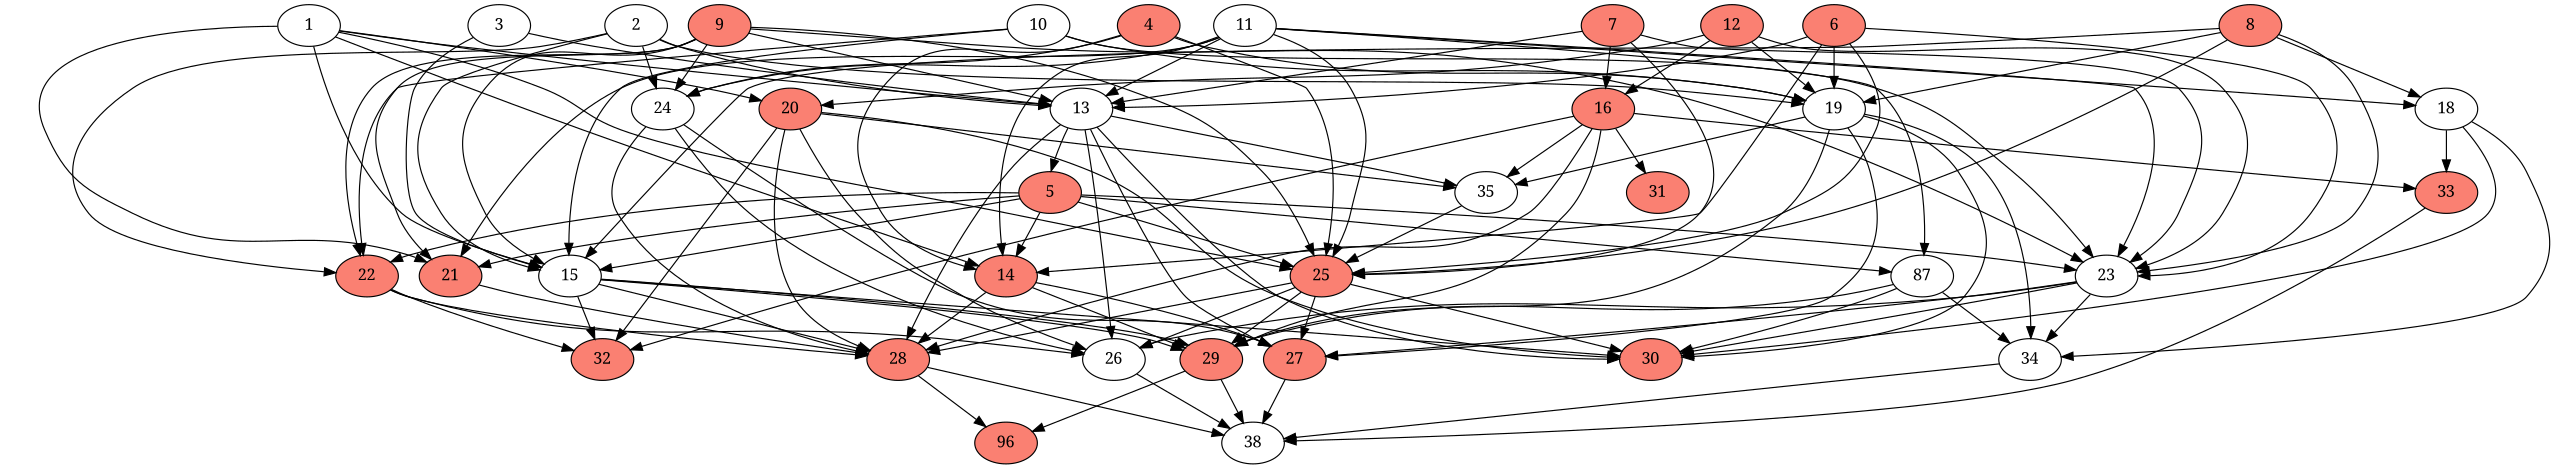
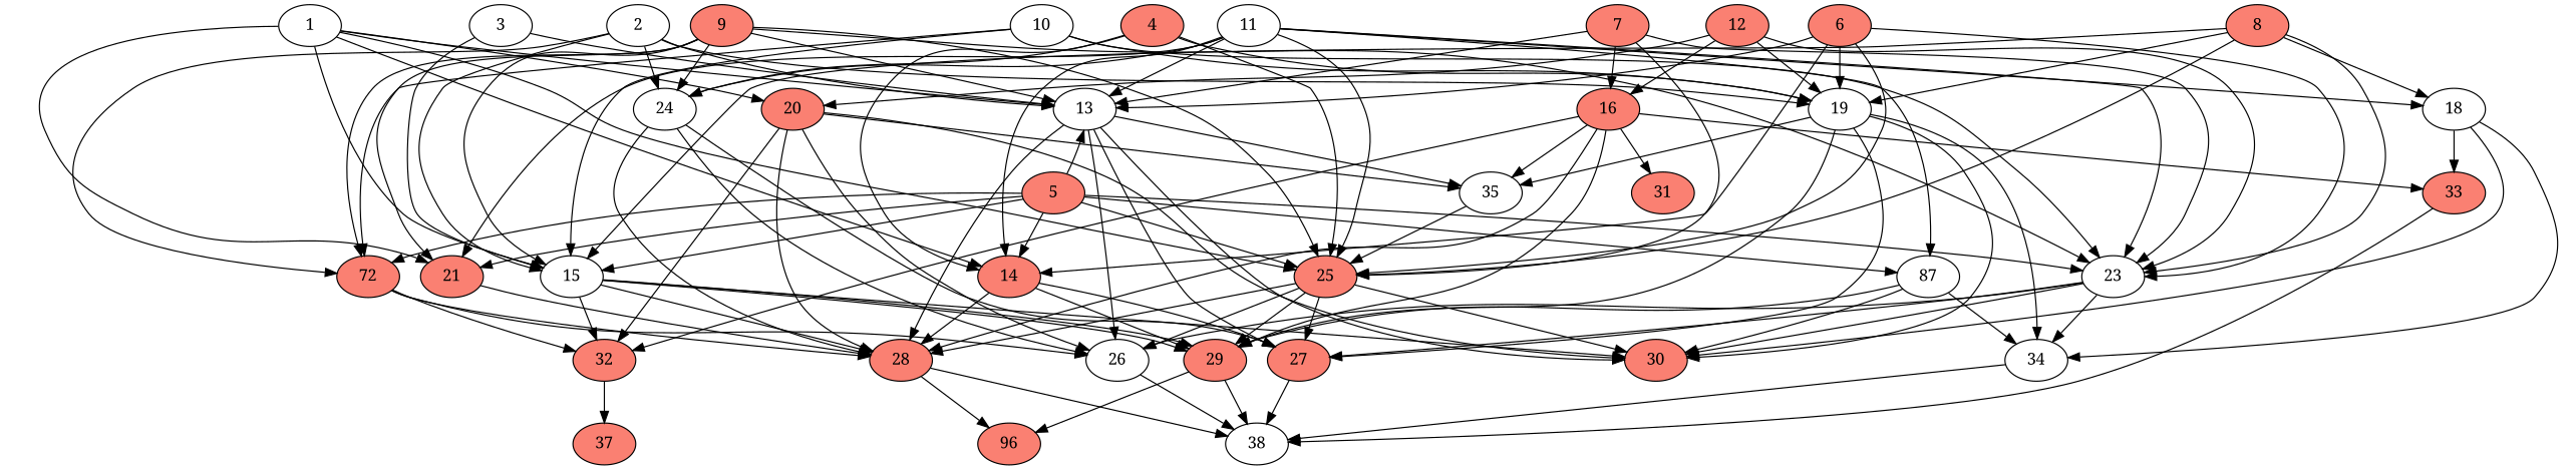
  digraph {
    fontname="Noto Serif"
    node [alpha=0.10 fillcolor=salmon fontname="Noto Serif" style=filled]
    edge [fontname="Noto Serif"]
    1 [alpha=0.13 expect_size=839083746450735104000 fillcolor=white]
    13 [alpha=0.06 expect_size=437713017975871635456 fillcolor=white]
    14 [alpha=0.19 expect_size=806411582511489]
    15 [alpha=0.11 expect_size=6257954469704338 fillcolor=white]
    20 [alpha=0.07 expect_size=35477241132607140]
    21 [alpha=0.18 expect_size=8468572654193734]
    25 [alpha=0.17 expect_size=923953532272003840]
    26 [alpha=0.17 expect_size=35113065657925188 fillcolor=white]
    27 [alpha=0.19 expect_size=27526204277915648000]
    28 [alpha=0.02 expect_size=143421886704881808]
    30 [expect_size=1113542900338994970624]
    35 [alpha=0.08 expect_size=32119314678558532 fillcolor=white]
    29 [alpha=0.11 expect_size=8323373290183364]
    32 [alpha=0.13 expect_size=28961494772710520]
    38 [alpha=0.19 expect_size=291105119710464320 fillcolor=white]
    n16 [alpha=0.02 expect_size=1731267893064251136 label=96]
+   37 [alpha=0.09 expect_size=19095940158899892]
    2 [alpha=0.00 expect_size=9760077894024744 fillcolor=white]
    19 [alpha=0.07 expect_size=1140500392047357 fillcolor=white]
-   22 [expect_size=241833323326395616]
+   22 [expect_size=241833323326395616 label=72]
    24 [alpha=0.06 expect_size=197229931680587841536 fillcolor=white]
    34 [expect_size=113545877484673695744 fillcolor=white]
    3 [alpha=0.01 expect_size=303213828759955328 fillcolor=white]
    4 [alpha=0.12 expect_size=4987532606301414]
    5 [alpha=0.08 expect_size=21224782698846784]
    n26 [alpha=0.14 expect_size=867900592022685696 fillcolor=white label=87]
    23 [expect_size=35183732142360532 fillcolor=white]
    6 [alpha=0.18 expect_size=1118001962885840896000]
    7 [alpha=0.20 expect_size=493410993144585792]
    16 [alpha=0.00 expect_size=1314874170694407168]
    31 [alpha=0.01 expect_size=8610589245125288]
    33 [expect_size=21682739858150108]
    8 [alpha=0.20 expect_size=351289911228447360]
    18 [alpha=0.03 expect_size=34218359928149640 fillcolor=white]
    9 [alpha=0.14 expect_size=115803042670145776]
    10 [alpha=0.05 expect_size=40086006600049392 fillcolor=white]
    11 [expect_size=113244800454782480 fillcolor=white]
    12 [alpha=0.14 expect_size=2081567511318880]
    1 -> 13
    1 -> 14
    1 -> 15
    1 -> 20
    1 -> 21
    1 -> 25
    13 -> 26
    13 -> 27
    13 -> 28
    13 -> 30
    13 -> 35
    14 -> 27
    14 -> 28
    14 -> 29
    15 -> 28
    15 -> 30
    15 -> 29
    15 -> 29
    15 -> 32
    20 -> 26
    20 -> 28
    20 -> 30
    20 -> 35
    20 -> 32
    21 -> 28
    25 -> 26
    25 -> 27
    25 -> 28
    25 -> 30
    25 -> 29
    26 -> 38
    27 -> 38
    28 -> 38
    28 -> n16
    35 -> 25
    29 -> 38
    29 -> n16
+   32 -> 37
    2 -> 13
    2 -> 15
    2 -> 19
    2 -> 22
    2 -> 24
    19 -> 27
    19 -> 30
    19 -> 35
    19 -> 29
    19 -> 34
    22 -> 26
    22 -> 28
    22 -> 32
    24 -> 26
    24 -> 27
    24 -> 28
    34 -> 38
    3 -> 13
    3 -> 15
    4 -> 14
    4 -> 25
    4 -> 19
    4 -> 24
-   13 -> 5
+   5 -> 13
    5 -> 14
    5 -> 15
    5 -> 21
    5 -> 25
    5 -> 22
    5 -> n26
    5 -> 23
    n26 -> 30
    n26 -> 29
    n26 -> 34
    23 -> 26
    23 -> 27
    23 -> 30
    23 -> 34
    6 -> 13
    6 -> 14
    6 -> 25
    6 -> 19
    6 -> 23
    7 -> 13
    7 -> 25
    7 -> 23
    7 -> 16
    16 -> 28
    16 -> 35
    16 -> 29
    16 -> 32
    16 -> 31
    16 -> 33
    33 -> 38
    8 -> 15
    8 -> 25
    8 -> 19
    8 -> 23
    8 -> 18
    18 -> 30
    18 -> 34
    18 -> 33
    9 -> 13
    9 -> 15
    9 -> 21
    9 -> 25
    9 -> 22
    9 -> 24
    9 -> 23
    10 -> 15
    10 -> 19
    10 -> 22
    10 -> 23
    11 -> 13
    11 -> 14
    11 -> 21
    11 -> 25
    11 -> 24
    11 -> n26
    11 -> 23
    11 -> 18
    12 -> 20
    12 -> 19
    12 -> 23
    12 -> 16
  }
